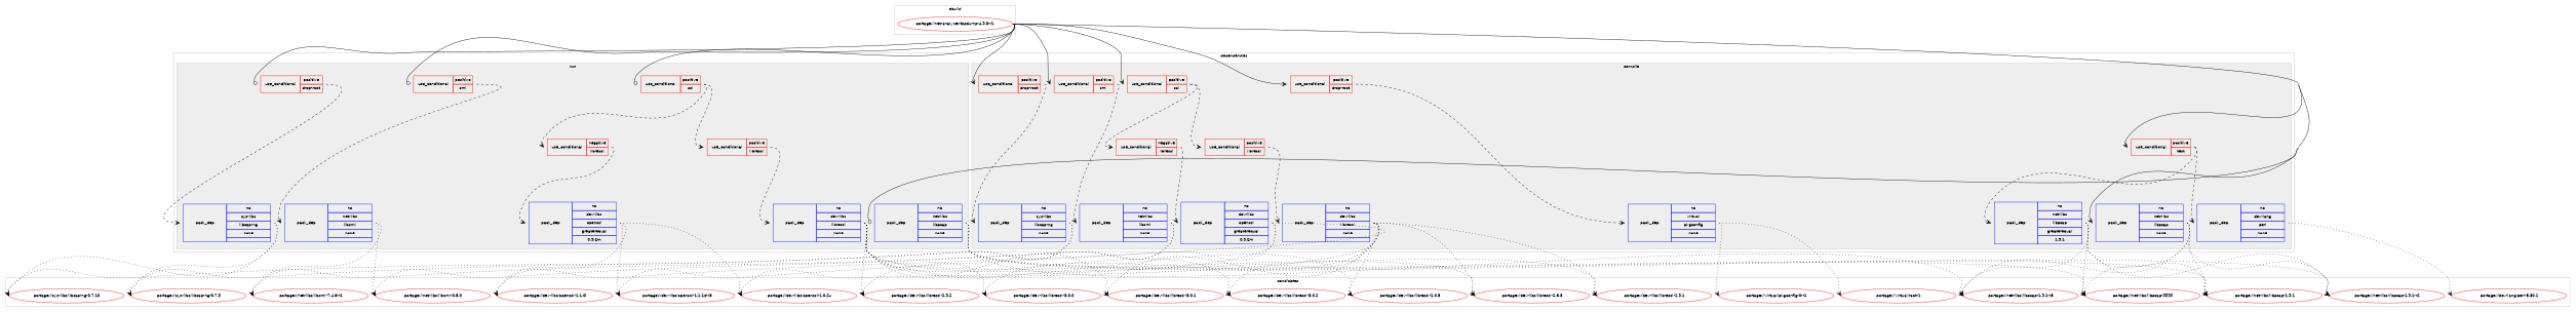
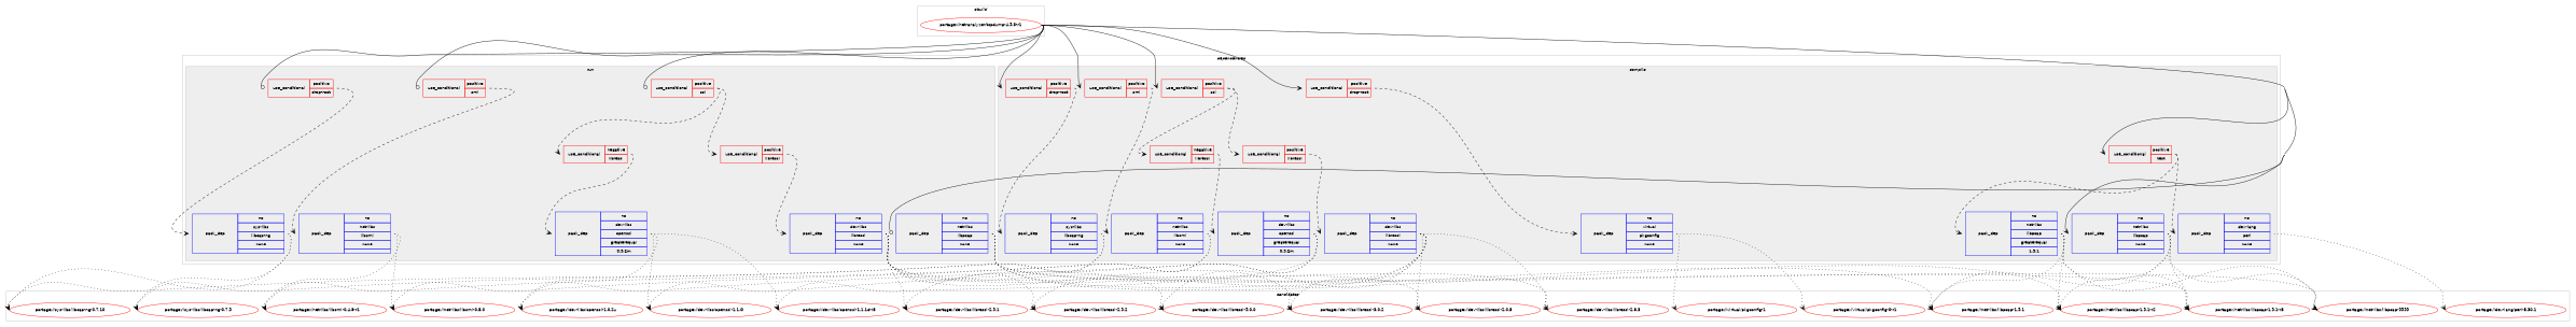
  digraph {
    compound=true
    concentrate=true
    fontname=Helvetica
    fontsize=10
    newrank=true
    rankdir=TB
    ranksep=1.5
    node [color=red fontname=Helvetica fontsize=10 shape=none]
    edge [arrowhead=vee headport=w style=dotted tailport=e weight=100]
    n1 [label="portage://net-analyzer/tcpdump-4.9.3-r1" width=4 shape=""]
    n2 [color=blue label=<<TABLE BORDER="0" CELLBORDER="1" CELLSPACING="0" CELLPADDING="4" WIDTH="220"><TR><TD ROWSPAN="6" CELLPADDING="30">pack_dep</TD></TR><TR><TD WIDTH="110">no</TD></TR><TR><TD>sys-libs</TD></TR><TR><TD>libcap-ng</TD></TR><TR><TD>none</TD></TR><TR><TD></TD></TR></TABLE>>]
    n3 [label=<<TABLE BORDER="0" CELLBORDER="1" CELLSPACING="0" CELLPADDING="4"><TR><TD ROWSPAN="3" CELLPADDING="10">use_conditional</TD></TR><TR><TD>positive</TD></TR><TR><TD>drop-root</TD></TR></TABLE>>]
    n4 [color=blue label=<<TABLE BORDER="0" CELLBORDER="1" CELLSPACING="0" CELLPADDING="4" WIDTH="220"><TR><TD ROWSPAN="6" CELLPADDING="30">pack_dep</TD></TR><TR><TD WIDTH="110">no</TD></TR><TR><TD>virtual</TD></TR><TR><TD>pkgconfig</TD></TR><TR><TD>none</TD></TR><TR><TD></TD></TR></TABLE>>]
    n5 [label=<<TABLE BORDER="0" CELLBORDER="1" CELLSPACING="0" CELLPADDING="4"><TR><TD ROWSPAN="3" CELLPADDING="10">use_conditional</TD></TR><TR><TD>positive</TD></TR><TR><TD>drop-root</TD></TR></TABLE>>]
    n6 [color=blue label=<<TABLE BORDER="0" CELLBORDER="1" CELLSPACING="0" CELLPADDING="4" WIDTH="220"><TR><TD ROWSPAN="6" CELLPADDING="30">pack_dep</TD></TR><TR><TD WIDTH="110">no</TD></TR><TR><TD>net-libs</TD></TR><TR><TD>libsmi</TD></TR><TR><TD>none</TD></TR><TR><TD></TD></TR></TABLE>>]
    n7 [label=<<TABLE BORDER="0" CELLBORDER="1" CELLSPACING="0" CELLPADDING="4"><TR><TD ROWSPAN="3" CELLPADDING="10">use_conditional</TD></TR><TR><TD>positive</TD></TR><TR><TD>smi</TD></TR></TABLE>>]
    n8 [color=blue label=<<TABLE BORDER="0" CELLBORDER="1" CELLSPACING="0" CELLPADDING="4" WIDTH="220"><TR><TD ROWSPAN="6" CELLPADDING="30">pack_dep</TD></TR><TR><TD WIDTH="110">no</TD></TR><TR><TD>dev-libs</TD></TR><TR><TD>openssl</TD></TR><TR><TD>greaterequal</TD></TR><TR><TD>0.9.6m</TD></TR></TABLE>>]
    n9 [label=<<TABLE BORDER="0" CELLBORDER="1" CELLSPACING="0" CELLPADDING="4"><TR><TD ROWSPAN="3" CELLPADDING="10">use_conditional</TD></TR><TR><TD>negative</TD></TR><TR><TD>libressl</TD></TR></TABLE>>]
    n10 [color=blue label=<<TABLE BORDER="0" CELLBORDER="1" CELLSPACING="0" CELLPADDING="4" WIDTH="220"><TR><TD ROWSPAN="6" CELLPADDING="30">pack_dep</TD></TR><TR><TD WIDTH="110">no</TD></TR><TR><TD>dev-libs</TD></TR><TR><TD>libressl</TD></TR><TR><TD>none</TD></TR><TR><TD></TD></TR></TABLE>>]
    n11 [label=<<TABLE BORDER="0" CELLBORDER="1" CELLSPACING="0" CELLPADDING="4"><TR><TD ROWSPAN="3" CELLPADDING="10">use_conditional</TD></TR><TR><TD>positive</TD></TR><TR><TD>libressl</TD></TR></TABLE>>]
    n12 [label=<<TABLE BORDER="0" CELLBORDER="1" CELLSPACING="0" CELLPADDING="4"><TR><TD ROWSPAN="3" CELLPADDING="10">use_conditional</TD></TR><TR><TD>positive</TD></TR><TR><TD>ssl</TD></TR></TABLE>>]
    n13 [color=blue label=<<TABLE BORDER="0" CELLBORDER="1" CELLSPACING="0" CELLPADDING="4" WIDTH="220"><TR><TD ROWSPAN="6" CELLPADDING="30">pack_dep</TD></TR><TR><TD WIDTH="110">no</TD></TR><TR><TD>net-libs</TD></TR><TR><TD>libpcap</TD></TR><TR><TD>greaterequal</TD></TR><TR><TD>1.9.1</TD></TR></TABLE>>]
    n14 [color=blue label=<<TABLE BORDER="0" CELLBORDER="1" CELLSPACING="0" CELLPADDING="4" WIDTH="220"><TR><TD ROWSPAN="6" CELLPADDING="30">pack_dep</TD></TR><TR><TD WIDTH="110">no</TD></TR><TR><TD>dev-lang</TD></TR><TR><TD>perl</TD></TR><TR><TD>none</TD></TR><TR><TD></TD></TR></TABLE>>]
    n15 [label=<<TABLE BORDER="0" CELLBORDER="1" CELLSPACING="0" CELLPADDING="4"><TR><TD ROWSPAN="3" CELLPADDING="10">use_conditional</TD></TR><TR><TD>positive</TD></TR><TR><TD>test</TD></TR></TABLE>>]
    n16 [color=blue label=<<TABLE BORDER="0" CELLBORDER="1" CELLSPACING="0" CELLPADDING="4" WIDTH="220"><TR><TD ROWSPAN="6" CELLPADDING="30">pack_dep</TD></TR><TR><TD WIDTH="110">no</TD></TR><TR><TD>net-libs</TD></TR><TR><TD>libpcap</TD></TR><TR><TD>none</TD></TR><TR><TD></TD></TR></TABLE>>]
    n17 [color=blue label=<<TABLE BORDER="0" CELLBORDER="1" CELLSPACING="0" CELLPADDING="4" WIDTH="220"><TR><TD ROWSPAN="6" CELLPADDING="30">pack_dep</TD></TR><TR><TD WIDTH="110">no</TD></TR><TR><TD>sys-libs</TD></TR><TR><TD>libcap-ng</TD></TR><TR><TD>none</TD></TR><TR><TD></TD></TR></TABLE>>]
    n18 [label=<<TABLE BORDER="0" CELLBORDER="1" CELLSPACING="0" CELLPADDING="4"><TR><TD ROWSPAN="3" CELLPADDING="10">use_conditional</TD></TR><TR><TD>positive</TD></TR><TR><TD>drop-root</TD></TR></TABLE>>]
    n19 [color=blue label=<<TABLE BORDER="0" CELLBORDER="1" CELLSPACING="0" CELLPADDING="4" WIDTH="220"><TR><TD ROWSPAN="6" CELLPADDING="30">pack_dep</TD></TR><TR><TD WIDTH="110">no</TD></TR><TR><TD>net-libs</TD></TR><TR><TD>libsmi</TD></TR><TR><TD>none</TD></TR><TR><TD></TD></TR></TABLE>>]
    n20 [label=<<TABLE BORDER="0" CELLBORDER="1" CELLSPACING="0" CELLPADDING="4"><TR><TD ROWSPAN="3" CELLPADDING="10">use_conditional</TD></TR><TR><TD>positive</TD></TR><TR><TD>smi</TD></TR></TABLE>>]
    n21 [color=blue label=<<TABLE BORDER="0" CELLBORDER="1" CELLSPACING="0" CELLPADDING="4" WIDTH="220"><TR><TD ROWSPAN="6" CELLPADDING="30">pack_dep</TD></TR><TR><TD WIDTH="110">no</TD></TR><TR><TD>dev-libs</TD></TR><TR><TD>openssl</TD></TR><TR><TD>greaterequal</TD></TR><TR><TD>0.9.6m</TD></TR></TABLE>>]
    n22 [label=<<TABLE BORDER="0" CELLBORDER="1" CELLSPACING="0" CELLPADDING="4"><TR><TD ROWSPAN="3" CELLPADDING="10">use_conditional</TD></TR><TR><TD>negative</TD></TR><TR><TD>libressl</TD></TR></TABLE>>]
    n23 [color=blue label=<<TABLE BORDER="0" CELLBORDER="1" CELLSPACING="0" CELLPADDING="4" WIDTH="220"><TR><TD ROWSPAN="6" CELLPADDING="30">pack_dep</TD></TR><TR><TD WIDTH="110">no</TD></TR><TR><TD>dev-libs</TD></TR><TR><TD>libressl</TD></TR><TR><TD>none</TD></TR><TR><TD></TD></TR></TABLE>>]
    n24 [label=<<TABLE BORDER="0" CELLBORDER="1" CELLSPACING="0" CELLPADDING="4"><TR><TD ROWSPAN="3" CELLPADDING="10">use_conditional</TD></TR><TR><TD>positive</TD></TR><TR><TD>libressl</TD></TR></TABLE>>]
    n25 [label=<<TABLE BORDER="0" CELLBORDER="1" CELLSPACING="0" CELLPADDING="4"><TR><TD ROWSPAN="3" CELLPADDING="10">use_conditional</TD></TR><TR><TD>positive</TD></TR><TR><TD>ssl</TD></TR></TABLE>>]
    n26 [color=blue label=<<TABLE BORDER="0" CELLBORDER="1" CELLSPACING="0" CELLPADDING="4" WIDTH="220"><TR><TD ROWSPAN="6" CELLPADDING="30">pack_dep</TD></TR><TR><TD WIDTH="110">no</TD></TR><TR><TD>net-libs</TD></TR><TR><TD>libpcap</TD></TR><TR><TD>none</TD></TR><TR><TD></TD></TR></TABLE>>]
    n27 [label="portage://sys-libs/libcap-ng-0.7.9" width=4 shape=""]
    n28 [label="portage://sys-libs/libcap-ng-0.7.10" width=4 shape=""]
-   n29 [label="portage://virtual/root-1" width=4 shape=""]
+   n29 [label="portage://virtual/pkgconfig-1" width=4 shape=""]
    n30 [label="portage://virtual/pkgconfig-0-r1" width=4 shape=""]
    n31 [label="portage://net-libs/libsmi-0.5.0" width=4 shape=""]
-   n32 [label="portage://net-libs/libsmi-7.4.8-r1" width=4 shape=""]
+   n32 [label="portage://net-libs/libsmi-0.4.8-r1" width=4 shape=""]
    n33 [label="portage://dev-libs/openssl-1.1.1d-r3" width=4 shape=""]
    n34 [label="portage://dev-libs/openssl-1.1.0l" width=4 shape=""]
    n35 [label="portage://dev-libs/openssl-1.0.2u" width=4 shape=""]
    n36 [label="portage://dev-libs/libressl-3.0.2" width=4 shape=""]
-   n37 [label="portage://dev-libs/libressl-3.0.1" width=4 shape=""]
-   n38 [label="portage://dev-libs/libressl-3.0.0" width=4 shape=""]
+   n38 [label="portage://dev-libs/libressl-9.0.0" width=4 shape=""]
    n39 [label="portage://dev-libs/libressl-2.9.2" width=4 shape=""]
    n40 [label="portage://dev-libs/libressl-2.9.1" width=4 shape=""]
    n41 [label="portage://dev-libs/libressl-2.8.3" width=4 shape=""]
    n42 [label="portage://dev-libs/libressl-2.0.5" width=4 shape=""]
    n43 [label="portage://net-libs/libpcap-9999" width=4 shape=""]
    n44 [label="portage://net-libs/libpcap-1.9.1-r3" width=4 shape=""]
    n45 [label="portage://net-libs/libpcap-1.9.1-r2" width=4 shape=""]
    n46 [label="portage://net-libs/libpcap-1.9.1" width=4 shape=""]
    n47 [label="portage://dev-lang/perl-5.30.1" width=4 shape=""]
    subgraph cluster_1 {
      color=gray
      label=<<i>ebuild</i>>
      rank=same
      n1
    }
    subgraph cluster_2 {
      color=gray
      label=<<i>dependencies</i>>
      subgraph cluster_3 {
        color=gray
        fillcolor="#eeeeee"
        label=<<i>compile</i>>
        style=filled
        subgraph sub_4 {
          color=gray
          fillcolor="#eeeeee"
          label=<<i>compile</i>>
          style=filled
          n3
          subgraph sub_5 {
            color=gray
            fillcolor="#eeeeee"
            label=<<i>compile</i>>
            style=filled
            n2
          }
        }
        subgraph sub_6 {
          color=gray
          fillcolor="#eeeeee"
          label=<<i>compile</i>>
          style=filled
          n5
          subgraph sub_7 {
            color=gray
            fillcolor="#eeeeee"
            label=<<i>compile</i>>
            style=filled
            n4
          }
        }
        subgraph sub_8 {
          color=gray
          fillcolor="#eeeeee"
          label=<<i>compile</i>>
          style=filled
          n7
          subgraph sub_9 {
            color=gray
            fillcolor="#eeeeee"
            label=<<i>compile</i>>
            style=filled
            n6
          }
        }
        subgraph sub_10 {
          color=gray
          fillcolor="#eeeeee"
          label=<<i>compile</i>>
          style=filled
          n12
          subgraph sub_11 {
            color=gray
            fillcolor="#eeeeee"
            label=<<i>compile</i>>
            style=filled
            n9
            subgraph sub_12 {
              color=gray
              fillcolor="#eeeeee"
              label=<<i>compile</i>>
              style=filled
              n8
            }
          }
          subgraph sub_13 {
            color=gray
            fillcolor="#eeeeee"
            label=<<i>compile</i>>
            style=filled
            n11
            subgraph sub_14 {
              color=gray
              fillcolor="#eeeeee"
              label=<<i>compile</i>>
              style=filled
              n10
            }
          }
        }
        subgraph sub_15 {
          color=gray
          fillcolor="#eeeeee"
          label=<<i>compile</i>>
          style=filled
          n15
          subgraph sub_16 {
            color=gray
            fillcolor="#eeeeee"
            label=<<i>compile</i>>
            style=filled
            n13
          }
          subgraph sub_17 {
            color=gray
            fillcolor="#eeeeee"
            label=<<i>compile</i>>
            style=filled
            n14
          }
        }
        subgraph sub_18 {
          color=gray
          fillcolor="#eeeeee"
          label=<<i>compile</i>>
          style=filled
          n16
        }
      }
      subgraph cluster_19 {
        color=gray
        fillcolor="#eeeeee"
        label=<<i>compile and run</i>>
        style=filled
      }
      subgraph cluster_20 {
        color=gray
        fillcolor="#eeeeee"
        label=<<i>run</i>>
        style=filled
        subgraph sub_21 {
          color=gray
          fillcolor="#eeeeee"
          label=<<i>run</i>>
          style=filled
          n18
          subgraph sub_22 {
            color=gray
            fillcolor="#eeeeee"
            label=<<i>run</i>>
            style=filled
            n17
          }
        }
        subgraph sub_23 {
          color=gray
          fillcolor="#eeeeee"
          label=<<i>run</i>>
          style=filled
          n20
          subgraph sub_24 {
            color=gray
            fillcolor="#eeeeee"
            label=<<i>run</i>>
            style=filled
            n19
          }
        }
        subgraph sub_25 {
          color=gray
          fillcolor="#eeeeee"
          label=<<i>run</i>>
          style=filled
          n25
          subgraph sub_26 {
            color=gray
            fillcolor="#eeeeee"
            label=<<i>run</i>>
            style=filled
            n22
            subgraph sub_27 {
              color=gray
              fillcolor="#eeeeee"
              label=<<i>run</i>>
              style=filled
              n21
            }
          }
          subgraph sub_28 {
            color=gray
            fillcolor="#eeeeee"
            label=<<i>run</i>>
            style=filled
            n24
            subgraph sub_29 {
              color=gray
              fillcolor="#eeeeee"
              label=<<i>run</i>>
              style=filled
              n23
            }
          }
        }
        subgraph sub_30 {
          color=gray
          fillcolor="#eeeeee"
          label=<<i>run</i>>
          style=filled
          n26
        }
      }
    }
    subgraph cluster_31 {
      color=gray
      label=<<i>candidates</i>>
      rank=same
      subgraph sub_32 {
        color=black
        label=<<i>candidates</i>>
        nodesep=1
        rank=same
        n27
        n28
      }
      subgraph sub_33 {
        color=black
        label=<<i>candidates</i>>
        nodesep=1
        rank=same
        n29
        n30
      }
      subgraph sub_34 {
        color=black
        label=<<i>candidates</i>>
        nodesep=1
        rank=same
        n31
        n32
      }
      subgraph sub_35 {
        color=black
        label=<<i>candidates</i>>
        nodesep=1
        rank=same
        n33
        n34
        n35
      }
      subgraph sub_36 {
        color=black
        label=<<i>candidates</i>>
        nodesep=1
        rank=same
        n36
-       n37
        n38
        n39
        n40
        n41
        n42
      }
      subgraph sub_37 {
        color=black
        label=<<i>candidates</i>>
        nodesep=1
        rank=same
        n43
        n44
        n45
        n46
      }
      subgraph sub_38 {
        color=black
        label=<<i>candidates</i>>
        nodesep=1
        rank=same
        n47
      }
      subgraph sub_39 {
        color=black
        label=<<i>candidates</i>>
        nodesep=1
        rank=same
        n43
        n44
        n45
        n46
      }
      subgraph sub_40 {
        color=black
        label=<<i>candidates</i>>
        nodesep=1
        rank=same
        n27
        n28
      }
      subgraph sub_41 {
        color=black
        label=<<i>candidates</i>>
        nodesep=1
        rank=same
        n31
        n32
      }
      subgraph sub_42 {
        color=black
        label=<<i>candidates</i>>
        nodesep=1
        rank=same
        n33
        n34
        n35
      }
      subgraph sub_43 {
        color=black
        label=<<i>candidates</i>>
        nodesep=1
        rank=same
        n36
-       n37
        n38
        n39
        n40
        n41
        n42
      }
      subgraph sub_44 {
        color=black
        label=<<i>candidates</i>>
        nodesep=1
        rank=same
        n43
        n44
        n45
        n46
      }
    }
    n1 -> n3 [style=solid weight=20]
    n1 -> n5 [style=solid weight=20]
    n1 -> n7 [style=solid weight=20]
    n1 -> n12 [style=solid weight=20]
    n1 -> n15 [style=solid weight=20]
    n1 -> n16 [style=solid weight=20]
    n1 -> n18 [arrowhead=odot style=solid weight=20]
    n1 -> n20 [arrowhead=odot style=solid weight=20]
    n1 -> n25 [arrowhead=odot style=solid weight=20]
    n1 -> n26 [arrowhead=odot style=solid weight=20]
    n2 -> n27
    n2 -> n28
    n3 -> n2 [style=dashed weight=20]
    n4 -> n29
    n4 -> n30
    n5 -> n4 [style=dashed weight=20]
    n6 -> n31
    n6 -> n32
    n7 -> n6 [style=dashed weight=20]
    n8 -> n33
    n8 -> n34
    n8 -> n35
    n9 -> n8 [style=dashed weight=20]
    n10 -> n36
-   n10 -> n37
    n10 -> n38
    n10 -> n39
    n10 -> n40
    n10 -> n41
    n10 -> n42
    n11 -> n10 [style=dashed weight=20]
    n12 -> n9 [style=dashed weight=20]
    n12 -> n11 [style=dashed weight=20]
    n13 -> n43
    n13 -> n44
    n13 -> n45
    n13 -> n46
    n14 -> n47
    n15 -> n13 [style=dashed weight=20]
    n15 -> n14 [style=dashed weight=20]
    n16 -> n43
    n16 -> n44
    n16 -> n45
    n16 -> n46
    n17 -> n27
    n17 -> n28
    n18 -> n17 [style=dashed weight=20]
    n19 -> n31
    n19 -> n32
    n20 -> n19 [style=dashed weight=20]
    n21 -> n33
    n21 -> n34
    n21 -> n35
    n22 -> n21 [style=dashed weight=20]
    n23 -> n36
-   n23 -> n37
    n23 -> n38
    n23 -> n39
    n23 -> n40
    n23 -> n41
    n23 -> n42
    n24 -> n23 [style=dashed weight=20]
    n25 -> n22 [style=dashed weight=20]
    n25 -> n24 [style=dashed weight=20]
    n26 -> n43
    n26 -> n44
    n26 -> n45
    n26 -> n46
  }
